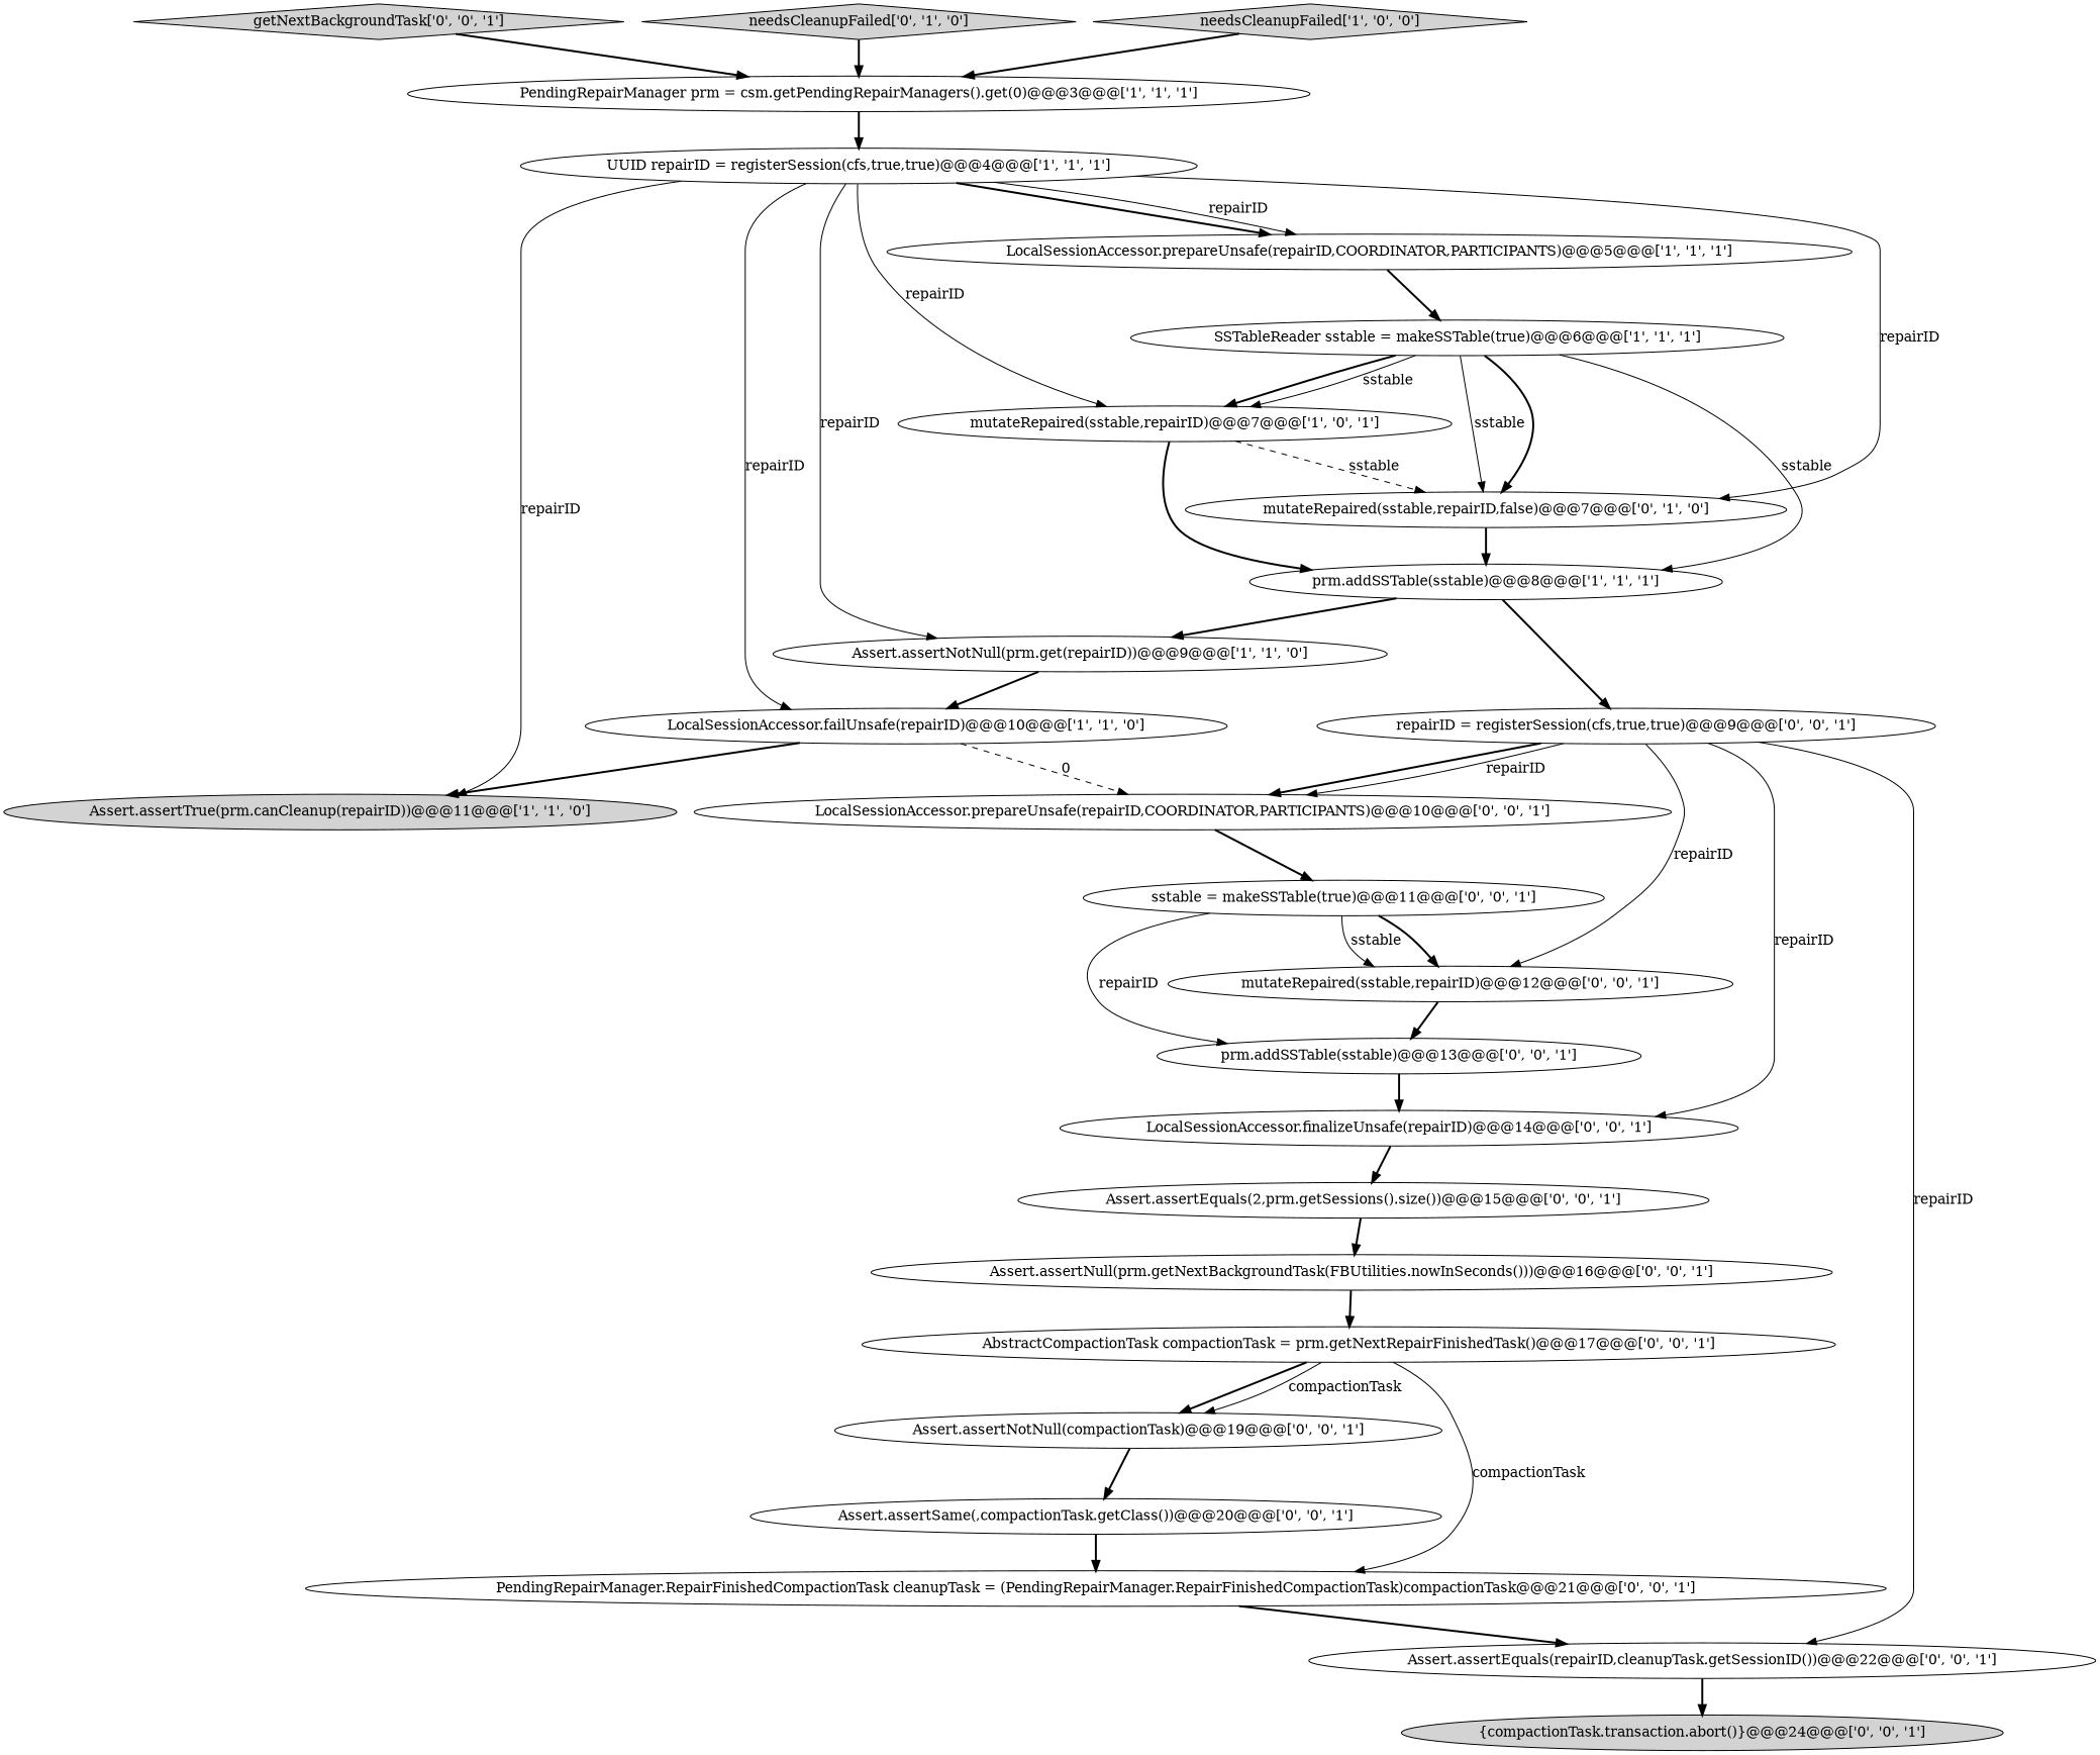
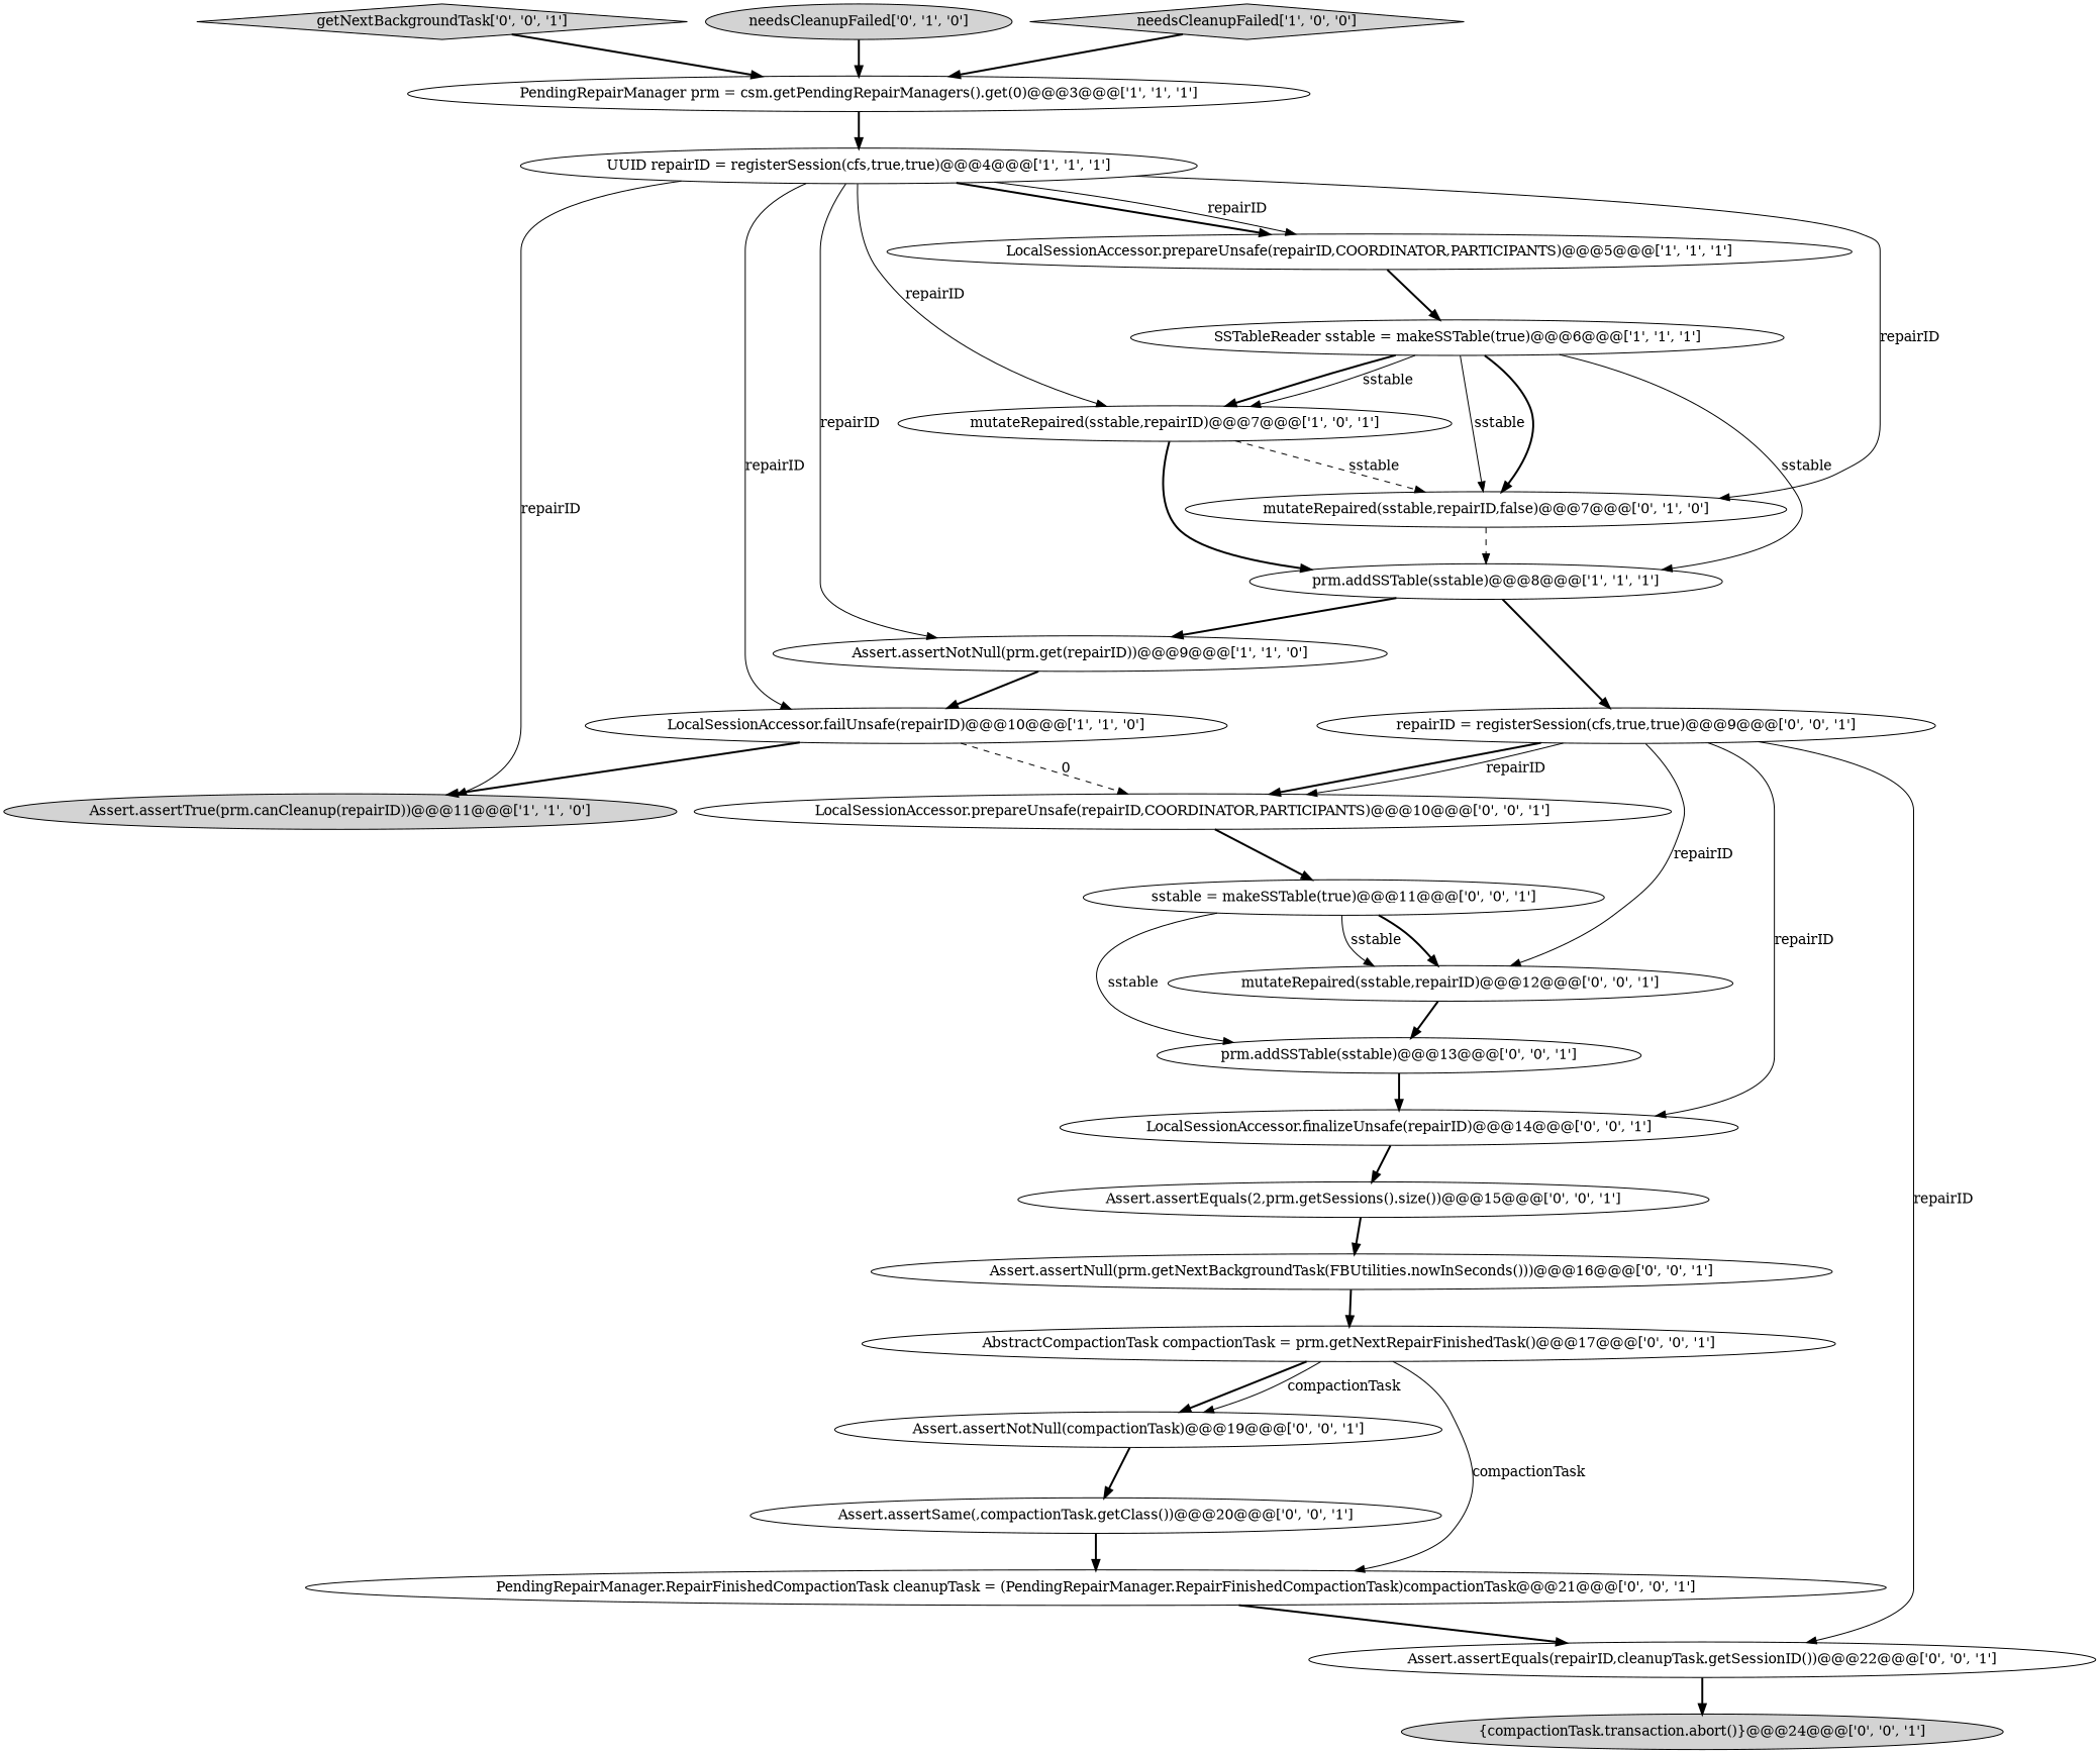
  digraph {
    node [fillcolor=white shape=ellipse style=filled]
    edge [style=bold]
    n1 [label="Assert.assertNotNull(prm.get(repairID))@@@9@@@['1', '1', '0']"]
    n2 [label="LocalSessionAccessor.failUnsafe(repairID)@@@10@@@['1', '1', '0']"]
    n3 [fillcolor=lightgray label="Assert.assertTrue(prm.canCleanup(repairID))@@@11@@@['1', '1', '0']"]
    n4 [label="LocalSessionAccessor.prepareUnsafe(repairID,COORDINATOR,PARTICIPANTS)@@@10@@@['0', '0', '1']"]
    n5 [label="Assert.assertNull(prm.getNextBackgroundTask(FBUtilities.nowInSeconds()))@@@16@@@['0', '0', '1']"]
    n6 [label="AbstractCompactionTask compactionTask = prm.getNextRepairFinishedTask()@@@17@@@['0', '0', '1']"]
    n7 [label="Assert.assertNotNull(compactionTask)@@@19@@@['0', '0', '1']"]
    n8 [label="PendingRepairManager.RepairFinishedCompactionTask cleanupTask = (PendingRepairManager.RepairFinishedCompactionTask)compactionTask@@@21@@@['0', '0', '1']"]
    n9 [label="UUID repairID = registerSession(cfs,true,true)@@@4@@@['1', '1', '1']"]
    n10 [label="mutateRepaired(sstable,repairID,false)@@@7@@@['0', '1', '0']"]
    n11 [label="mutateRepaired(sstable,repairID)@@@7@@@['1', '0', '1']"]
    n12 [label="LocalSessionAccessor.prepareUnsafe(repairID,COORDINATOR,PARTICIPANTS)@@@5@@@['1', '1', '1']"]
    n13 [label="prm.addSSTable(sstable)@@@8@@@['1', '1', '1']"]
    n14 [label="SSTableReader sstable = makeSSTable(true)@@@6@@@['1', '1', '1']"]
    n15 [label="repairID = registerSession(cfs,true,true)@@@9@@@['0', '0', '1']"]
    n16 [label="Assert.assertEquals(repairID,cleanupTask.getSessionID())@@@22@@@['0', '0', '1']"]
    n17 [label="mutateRepaired(sstable,repairID)@@@12@@@['0', '0', '1']"]
    n18 [label="LocalSessionAccessor.finalizeUnsafe(repairID)@@@14@@@['0', '0', '1']"]
    n19 [fillcolor=lightgray label="{compactionTask.transaction.abort()}@@@24@@@['0', '0', '1']"]
    n20 [label="sstable = makeSSTable(true)@@@11@@@['0', '0', '1']"]
    n21 [label="prm.addSSTable(sstable)@@@13@@@['0', '0', '1']"]
    n22 [label="Assert.assertEquals(2,prm.getSessions().size())@@@15@@@['0', '0', '1']"]
    n23 [label="Assert.assertSame(,compactionTask.getClass())@@@20@@@['0', '0', '1']"]
    n24 [fillcolor=lightgray label="getNextBackgroundTask['0', '0', '1']" shape=diamond]
    n25 [label="PendingRepairManager prm = csm.getPendingRepairManagers().get(0)@@@3@@@['1', '1', '1']"]
-   n26 [fillcolor=lightgray label="needsCleanupFailed['0', '1', '0']" shape=diamond]
+   n26 [fillcolor=lightgray label="needsCleanupFailed['0', '1', '0']"]
    n27 [fillcolor=lightgray label="needsCleanupFailed['1', '0', '0']" shape=diamond]
    n1 -> n2
    n2 -> n3
    n2 -> n4 [label=0 style=dashed]
    n4 -> n20
    n5 -> n6
    n6 -> n7
    n6 -> n7 [label=compactionTask style=solid]
    n6 -> n8 [label=compactionTask style=solid]
    n7 -> n23
    n8 -> n16
    n9 -> n1 [label=repairID style=solid]
    n9 -> n2 [label=repairID style=solid]
    n9 -> n3 [label=repairID style=solid]
    n9 -> n10 [label=repairID style=solid]
    n9 -> n11 [label=repairID style=solid]
    n9 -> n12
    n9 -> n12 [label=repairID style=solid]
-   n10 -> n13
+   n10 -> n13 [style=dashed]
    n11 -> n10 [label=sstable style=dashed]
    n11 -> n13
    n12 -> n14
    n13 -> n1
    n13 -> n15
    n14 -> n10 [label=sstable style=solid]
    n14 -> n10
    n14 -> n11
    n14 -> n11 [label=sstable style=solid]
    n14 -> n13 [label=sstable style=solid]
    n15 -> n4
    n15 -> n4 [label=repairID style=solid]
    n15 -> n16 [label=repairID style=solid]
    n15 -> n17 [label=repairID style=solid]
    n15 -> n18 [label=repairID style=solid]
    n16 -> n19
    n17 -> n21
    n18 -> n22
    n20 -> n17
    n20 -> n17 [label=sstable style=solid]
-   n20 -> n21 [label=repairID style=solid]
+   n20 -> n21 [label=sstable style=solid]
    n21 -> n18
    n22 -> n5
    n23 -> n8
    n24 -> n25
    n25 -> n9
    n26 -> n25
    n27 -> n25
  }
